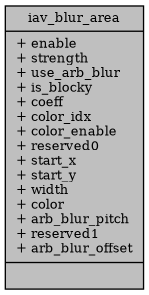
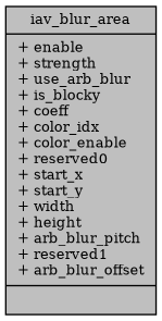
  digraph {
    fontname="DejaVu Serif"
-   n1 [color=black fillcolor=grey75 fontcolor=black fontname="DejaVu Serif" fontsize=10 height=0.2 label="{iav_blur_area\n|+ enable\l+ strength\l+ use_arb_blur\l+ is_blocky\l+ coeff\l+ color_idx\l+ color_enable\l+ reserved0\l+ start_x\l+ start_y\l+ width\l+ color\l+ arb_blur_pitch\l+ reserved1\l+ arb_blur_offset\l|}" shape=record style=filled width=0.4]
+   n1 [color=black fillcolor=grey75 fontcolor=black fontname="DejaVu Serif" fontsize=10 height=0.2 label="{iav_blur_area\n|+ enable\l+ strength\l+ use_arb_blur\l+ is_blocky\l+ coeff\l+ color_idx\l+ color_enable\l+ reserved0\l+ start_x\l+ start_y\l+ width\l+ height\l+ arb_blur_pitch\l+ reserved1\l+ arb_blur_offset\l|}" shape=record style=filled width=0.4]
  }
